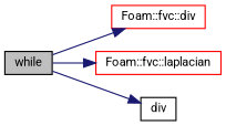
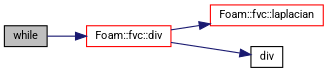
  digraph {
    fontname=Roboto
    rankdir=LR
    node [color=black fontname=Roboto fontsize=10 shape=record]
    edge [color=midnightblue fontname=Roboto fontsize=10 labelfontname=Helvetica labelfontsize=10 style=solid]
    n1 [fillcolor=grey75 fontcolor=black height=0.2 label=while style=filled width=0.4]
    n2 [color=red height=0.2 label="Foam::fvc::div" width=0.4]
    n3 [color=red height=0.2 label="Foam::fvc::laplacian" width=0.4]
    n4 [height=0.2 label=div width=0.4]
    n1 -> n2
-   n1 -> n3
-   n1 -> n4
+   n2 -> n3
+   n2 -> n4
  }
